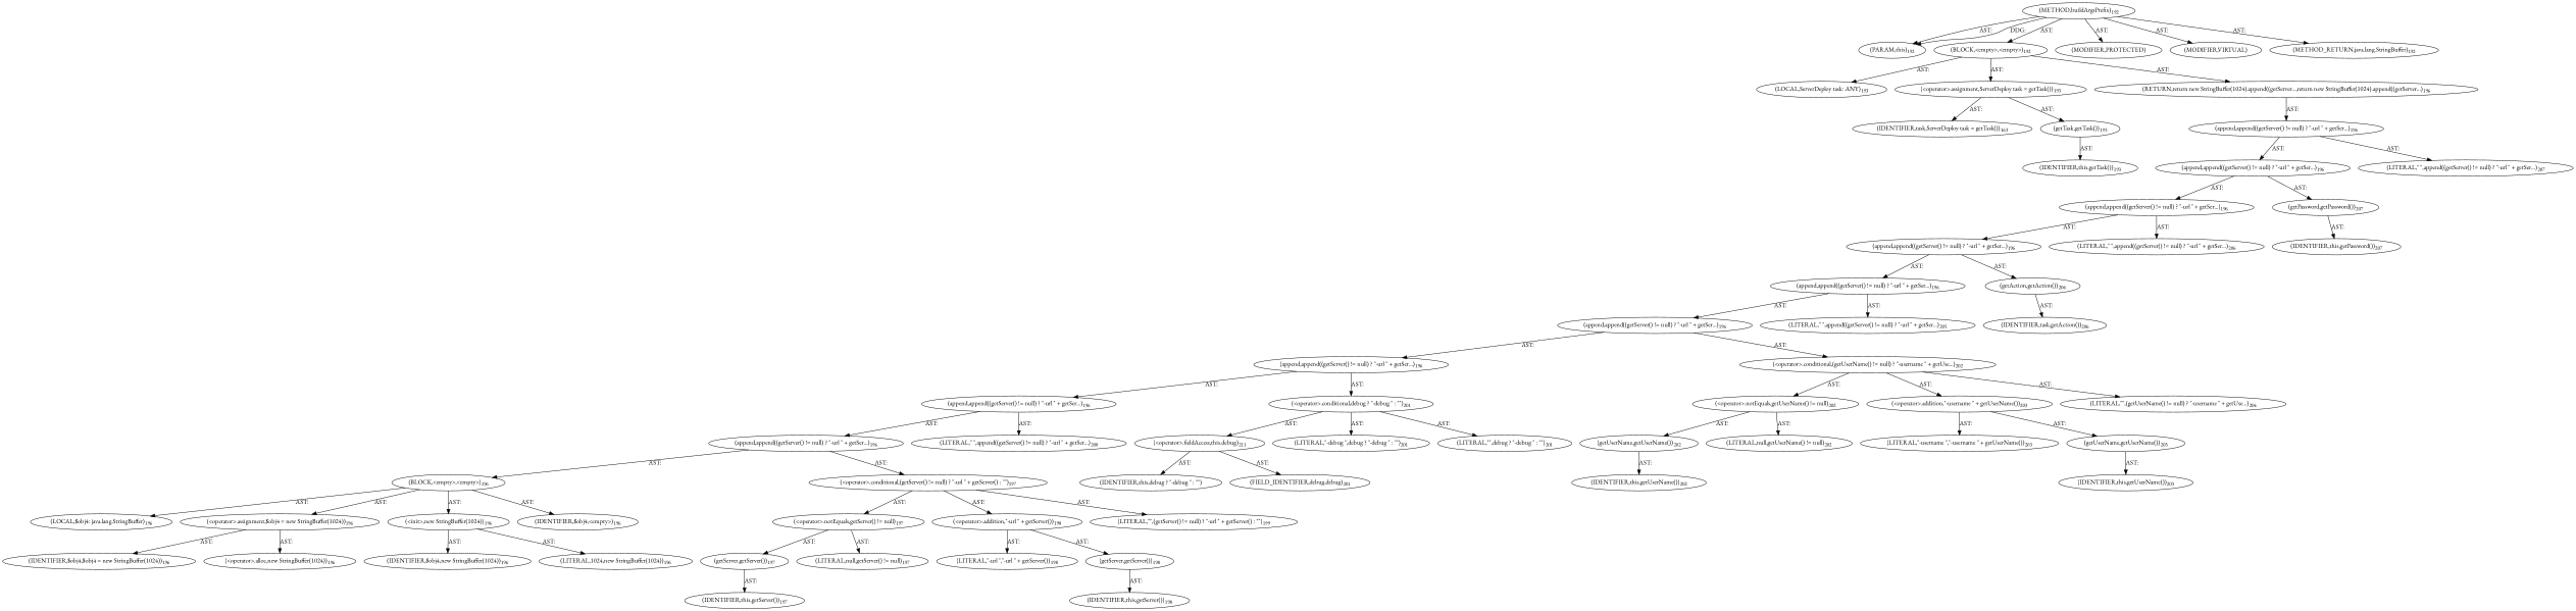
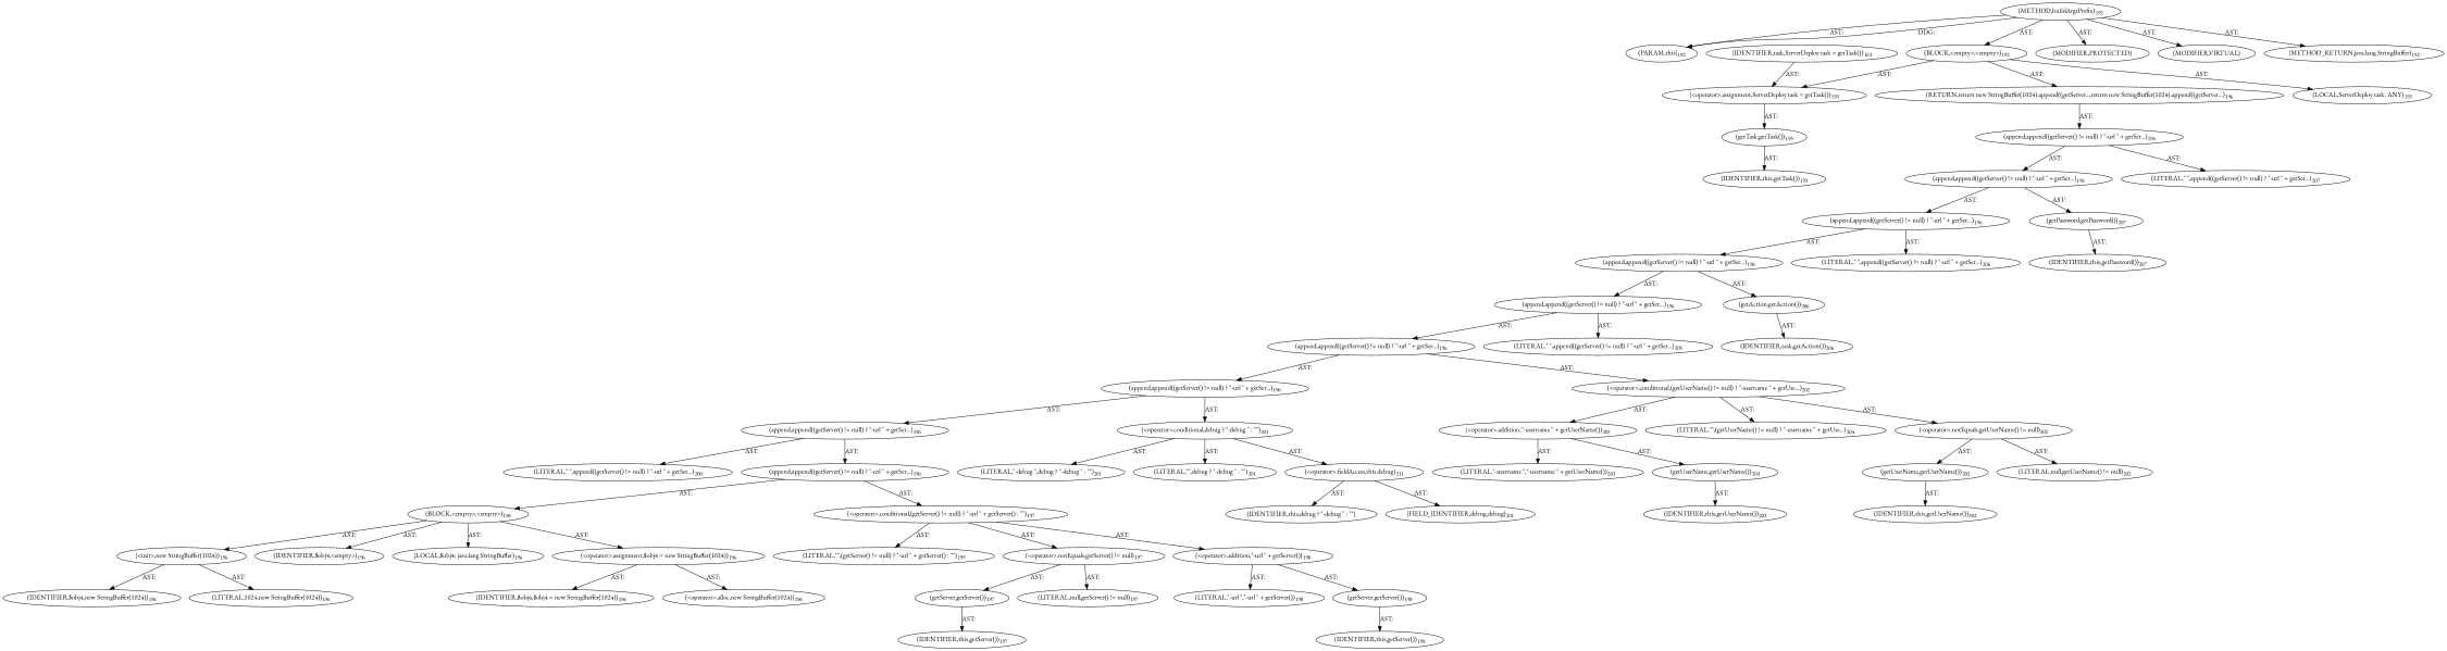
  digraph {
    fontname="EB Garamond"
    node [fontname="EB Garamond"]
    edge [fontname="EB Garamond"]
    n1 [label=<(METHOD,buildArgsPrefix)<SUB>192</SUB>>]
    n2 [label=<(PARAM,this)<SUB>192</SUB>>]
    n3 [label=<(BLOCK,&lt;empty&gt;,&lt;empty&gt;)<SUB>192</SUB>>]
    n4 [label=<(MODIFIER,PROTECTED)>]
    n5 [label=<(MODIFIER,VIRTUAL)>]
    n6 [label=<(METHOD_RETURN,java.lang.StringBuffer)<SUB>192</SUB>>]
    n7 [label=<(LOCAL,ServerDeploy task: ANY)<SUB>193</SUB>>]
    n8 [label=<(&lt;operator&gt;.assignment,ServerDeploy task = getTask())<SUB>193</SUB>>]
    n9 [label=<(RETURN,return new StringBuffer(1024).append((getServer...,return new StringBuffer(1024).append((getServer...)<SUB>196</SUB>>]
    n10 [label=<(IDENTIFIER,task,ServerDeploy task = getTask())<SUB>163</SUB>>]
    n11 [label=<(getTask,getTask())<SUB>193</SUB>>]
    n12 [label=<(append,append((getServer() != null) ? &quot;-url &quot; + getSer...)<SUB>196</SUB>>]
    n13 [label=<(IDENTIFIER,this,getTask())<SUB>193</SUB>>]
    n14 [label=<(append,append((getServer() != null) ? &quot;-url &quot; + getSer...)<SUB>196</SUB>>]
    n15 [label=<(LITERAL,&quot; &quot;,append((getServer() != null) ? &quot;-url &quot; + getSer...)<SUB>207</SUB>>]
    n16 [label=<(append,append((getServer() != null) ? &quot;-url &quot; + getSer...)<SUB>196</SUB>>]
    n17 [label=<(getPassword,getPassword())<SUB>207</SUB>>]
    n18 [label=<(append,append((getServer() != null) ? &quot;-url &quot; + getSer...)<SUB>196</SUB>>]
    n19 [label=<(LITERAL,&quot; &quot;,append((getServer() != null) ? &quot;-url &quot; + getSer...)<SUB>206</SUB>>]
    n20 [label=<(IDENTIFIER,this,getPassword())<SUB>207</SUB>>]
    n21 [label=<(append,append((getServer() != null) ? &quot;-url &quot; + getSer...)<SUB>196</SUB>>]
    n22 [label=<(getAction,getAction())<SUB>206</SUB>>]
    n23 [label=<(append,append((getServer() != null) ? &quot;-url &quot; + getSer...)<SUB>196</SUB>>]
    n24 [label=<(LITERAL,&quot; &quot;,append((getServer() != null) ? &quot;-url &quot; + getSer...)<SUB>205</SUB>>]
    n25 [label=<(IDENTIFIER,task,getAction())<SUB>206</SUB>>]
    n26 [label=<(append,append((getServer() != null) ? &quot;-url &quot; + getSer...)<SUB>196</SUB>>]
    n27 [label=<(&lt;operator&gt;.conditional,(getUserName() != null) ? &quot;-username &quot; + getUse...)<SUB>202</SUB>>]
    n28 [label=<(append,append((getServer() != null) ? &quot;-url &quot; + getSer...)<SUB>196</SUB>>]
    n29 [label=<(&lt;operator&gt;.conditional,debug ? &quot;-debug &quot; : &quot;&quot;)<SUB>201</SUB>>]
    n30 [label=<(&lt;operator&gt;.notEquals,getUserName() != null)<SUB>202</SUB>>]
    n31 [label=<(&lt;operator&gt;.addition,&quot;-username &quot; + getUserName())<SUB>203</SUB>>]
    n32 [label=<(LITERAL,&quot;&quot;,(getUserName() != null) ? &quot;-username &quot; + getUse...)<SUB>204</SUB>>]
    n33 [label=<(append,append((getServer() != null) ? &quot;-url &quot; + getSer...)<SUB>196</SUB>>]
    n34 [label=<(LITERAL,&quot; &quot;,append((getServer() != null) ? &quot;-url &quot; + getSer...)<SUB>200</SUB>>]
    n35 [label=<(&lt;operator&gt;.fieldAccess,this.debug)<SUB>211</SUB>>]
    n36 [label=<(LITERAL,&quot;-debug &quot;,debug ? &quot;-debug &quot; : &quot;&quot;)<SUB>201</SUB>>]
    n37 [label=<(LITERAL,&quot;&quot;,debug ? &quot;-debug &quot; : &quot;&quot;)<SUB>201</SUB>>]
    n38 [label=<(BLOCK,&lt;empty&gt;,&lt;empty&gt;)<SUB>196</SUB>>]
    n39 [label=<(&lt;operator&gt;.conditional,(getServer() != null) ? &quot;-url &quot; + getServer() : &quot;&quot;)<SUB>197</SUB>>]
    n40 [label=<(LOCAL,$obj4: java.lang.StringBuffer)<SUB>196</SUB>>]
    n41 [label=<(&lt;operator&gt;.assignment,$obj4 = new StringBuffer(1024))<SUB>196</SUB>>]
    n42 [label=<(&lt;init&gt;,new StringBuffer(1024))<SUB>196</SUB>>]
    n43 [label=<(IDENTIFIER,$obj4,&lt;empty&gt;)<SUB>196</SUB>>]
    n44 [label=<(&lt;operator&gt;.notEquals,getServer() != null)<SUB>197</SUB>>]
    n45 [label=<(&lt;operator&gt;.addition,&quot;-url &quot; + getServer())<SUB>198</SUB>>]
    n46 [label=<(LITERAL,&quot;&quot;,(getServer() != null) ? &quot;-url &quot; + getServer() : &quot;&quot;)<SUB>199</SUB>>]
    n47 [label=<(IDENTIFIER,$obj4,$obj4 = new StringBuffer(1024))<SUB>196</SUB>>]
    n48 [label=<(&lt;operator&gt;.alloc,new StringBuffer(1024))<SUB>196</SUB>>]
    n49 [label=<(IDENTIFIER,$obj4,new StringBuffer(1024))<SUB>196</SUB>>]
    n50 [label=<(LITERAL,1024,new StringBuffer(1024))<SUB>196</SUB>>]
    n51 [label=<(getServer,getServer())<SUB>197</SUB>>]
    n52 [label=<(LITERAL,null,getServer() != null)<SUB>197</SUB>>]
    n53 [label=<(LITERAL,&quot;-url &quot;,&quot;-url &quot; + getServer())<SUB>198</SUB>>]
    n54 [label=<(getServer,getServer())<SUB>198</SUB>>]
    n55 [label=<(IDENTIFIER,this,getServer())<SUB>197</SUB>>]
    n56 [label=<(IDENTIFIER,this,getServer())<SUB>198</SUB>>]
    n57 [label=<(IDENTIFIER,this,debug ? &quot;-debug &quot; : &quot;&quot;)>]
    n58 [label=<(FIELD_IDENTIFIER,debug,debug)<SUB>201</SUB>>]
    n59 [label=<(getUserName,getUserName())<SUB>202</SUB>>]
    n60 [label=<(LITERAL,null,getUserName() != null)<SUB>202</SUB>>]
    n61 [label=<(LITERAL,&quot;-username &quot;,&quot;-username &quot; + getUserName())<SUB>203</SUB>>]
    n62 [label=<(getUserName,getUserName())<SUB>203</SUB>>]
    n63 [label=<(IDENTIFIER,this,getUserName())<SUB>202</SUB>>]
    n64 [label=<(IDENTIFIER,this,getUserName())<SUB>203</SUB>>]
    n1 -> n2 [label="AST: "]
    n1 -> n2 [label="DDG: "]
    n1 -> n3 [label="AST: "]
    n1 -> n4 [label="AST: "]
    n1 -> n5 [label="AST: "]
    n1 -> n6 [label="AST: "]
    n3 -> n7 [label="AST: "]
    n3 -> n8 [label="AST: "]
    n3 -> n9 [label="AST: "]
-   n8 -> n10 [label="AST: "]
+   n10 -> n8 [label="AST: "]
    n8 -> n11 [label="AST: "]
    n9 -> n12 [label="AST: "]
    n11 -> n13 [label="AST: "]
    n12 -> n14 [label="AST: "]
    n12 -> n15 [label="AST: "]
    n14 -> n16 [label="AST: "]
    n14 -> n17 [label="AST: "]
    n16 -> n18 [label="AST: "]
    n16 -> n19 [label="AST: "]
    n17 -> n20 [label="AST: "]
    n18 -> n21 [label="AST: "]
    n18 -> n22 [label="AST: "]
    n21 -> n23 [label="AST: "]
    n21 -> n24 [label="AST: "]
    n22 -> n25 [label="AST: "]
    n23 -> n26 [label="AST: "]
    n23 -> n27 [label="AST: "]
    n26 -> n28 [label="AST: "]
    n26 -> n29 [label="AST: "]
    n27 -> n30 [label="AST: "]
    n27 -> n31 [label="AST: "]
    n27 -> n32 [label="AST: "]
    n28 -> n33 [label="AST: "]
    n28 -> n34 [label="AST: "]
    n29 -> n35 [label="AST: "]
    n29 -> n36 [label="AST: "]
    n29 -> n37 [label="AST: "]
    n30 -> n59 [label="AST: "]
    n30 -> n60 [label="AST: "]
    n31 -> n61 [label="AST: "]
    n31 -> n62 [label="AST: "]
    n33 -> n38 [label="AST: "]
    n33 -> n39 [label="AST: "]
    n35 -> n57 [label="AST: "]
    n35 -> n58 [label="AST: "]
    n38 -> n40 [label="AST: "]
    n38 -> n41 [label="AST: "]
    n38 -> n42 [label="AST: "]
    n38 -> n43 [label="AST: "]
    n39 -> n44 [label="AST: "]
    n39 -> n45 [label="AST: "]
    n39 -> n46 [label="AST: "]
    n41 -> n47 [label="AST: "]
    n41 -> n48 [label="AST: "]
    n42 -> n49 [label="AST: "]
    n42 -> n50 [label="AST: "]
    n44 -> n51 [label="AST: "]
    n44 -> n52 [label="AST: "]
    n45 -> n53 [label="AST: "]
    n45 -> n54 [label="AST: "]
    n51 -> n55 [label="AST: "]
    n54 -> n56 [label="AST: "]
    n59 -> n63 [label="AST: "]
    n62 -> n64 [label="AST: "]
  }
